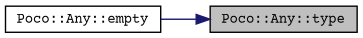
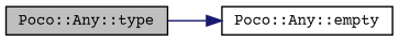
  digraph {
    rankdir=LR
    fontname="Courier Prime"
    node [color=black fontname="Courier Prime" fontsize=10 shape=record style=filled]
    n1 [fillcolor=grey75 fontcolor=black height=0.2 label="Poco::Any::type" width=0.4]
    n2 [fillcolor=white height=0.2 label="Poco::Any::empty" width=0.4]
-   n2 -> n1 [color=midnightblue fontname="Courier Prime" fontsize=10 labelfontname=Helvetica labelfontsize=10 style=solid]
+   n1 -> n2 [color=midnightblue fontname="Courier Prime" fontsize=10 labelfontname=Helvetica labelfontsize=10 style=solid]
  }
